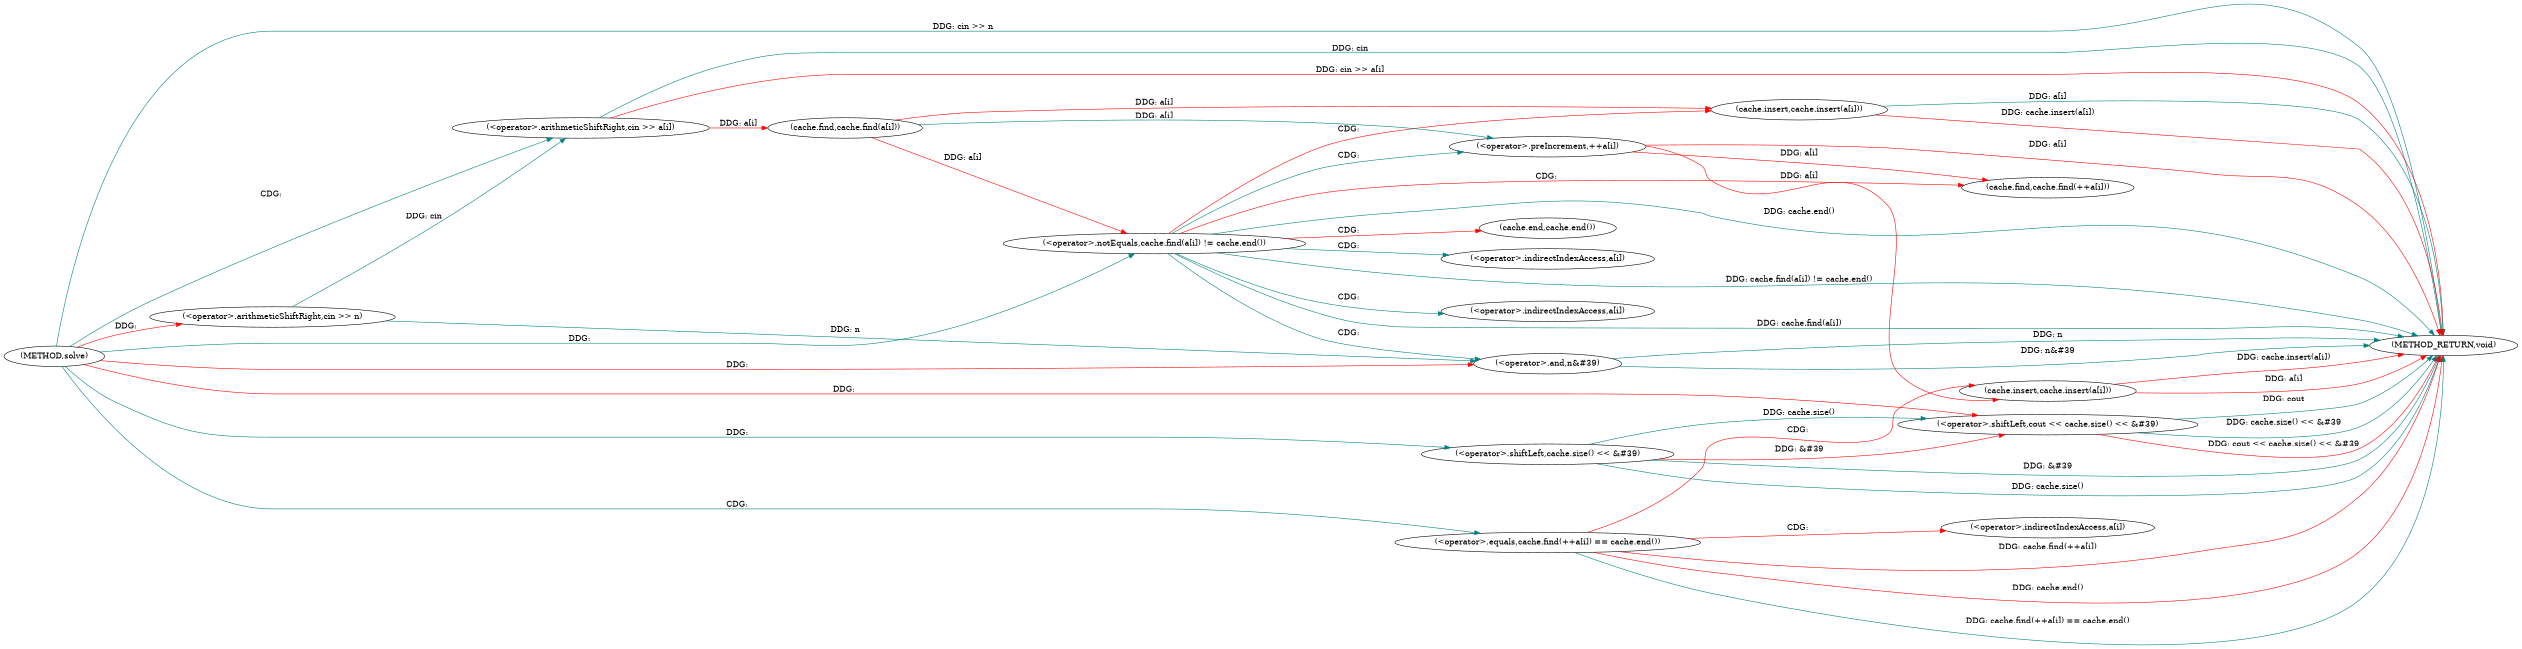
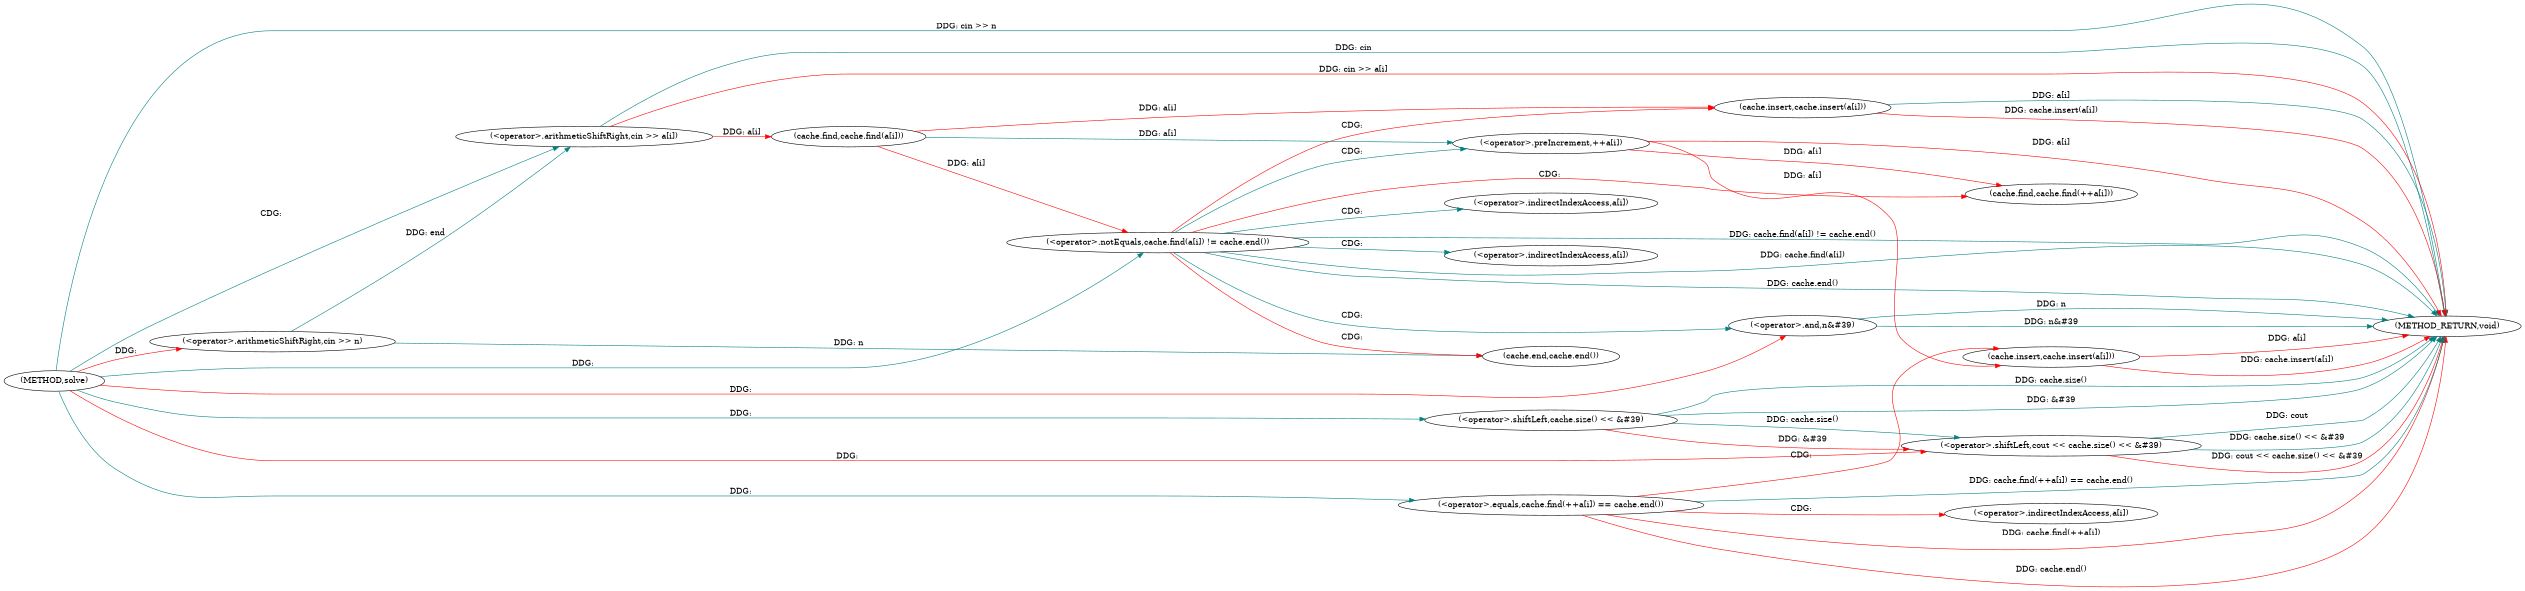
  digraph {
    rankdir=LR
    edge [color=teal]
    n1 [label="(METHOD,solve)"]
    n2 [label="(<operator>.arithmeticShiftRight,cin >> n)"]
    n3 [label="(<operator>.arithmeticShiftRight,cin >> a[i])"]
    n4 [label="(<operator>.shiftLeft,cout << cache.size() << &#39)"]
    n5 [label="(<operator>.and,n&#39)"]
    n6 [label="(<operator>.notEquals,cache.find(a[i]) != cache.end())"]
    n7 [label="(<operator>.shiftLeft,cache.size() << &#39)"]
    n8 [label="(<operator>.equals,cache.find(++a[i]) == cache.end())"]
    n9 [label="(METHOD_RETURN,void)"]
    n10 [label="(cache.find,cache.find(a[i]))"]
    n11 [label="(cache.insert,cache.insert(a[i]))"]
    n12 [label="(cache.find,cache.find(++a[i]))"]
    n13 [label="(<operator>.preIncrement,++a[i])"]
    n14 [label="(<operator>.indirectIndexAccess,a[i])"]
    n15 [label="(cache.end,cache.end())"]
    n16 [label="(<operator>.indirectIndexAccess,a[i])"]
    n17 [label="(cache.insert,cache.insert(a[i]))"]
    n18 [label="(<operator>.indirectIndexAccess,a[i])"]
    n1 -> n2 [color=red label="DDG: "]
    n1 -> n3 [label="CDG: "]
    n1 -> n4 [color=red label="DDG: "]
    n1 -> n5 [color=red label="DDG: "]
    n1 -> n6 [label="DDG: "]
    n1 -> n7 [label="DDG: "]
-   n1 -> n8 [label="CDG: "]
+   n1 -> n8 [label="DDG: "]
    n1 -> n9 [label="DDG: cin >> n"]
-   n2 -> n3 [label="DDG: cin"]
-   n2 -> n5 [label="DDG: n"]
+   n2 -> n3 [label="DDG: end"]
+   n2 -> n15 [label="DDG: n"]
    n3 -> n9 [label="DDG: cin"]
    n3 -> n9 [color=red label="DDG: cin >> a[i]"]
    n3 -> n10 [color=red label="DDG: a[i]"]
    n4 -> n9 [label="DDG: cache.size() << &#39"]
    n4 -> n9 [color=red label="DDG: cout << cache.size() << &#39"]
    n4 -> n9 [label="DDG: cout"]
    n5 -> n9 [label="DDG: n"]
    n5 -> n9 [label="DDG: n&#39"]
    n6 -> n5 [label="CDG: "]
    n6 -> n9 [label="DDG: cache.find(a[i])"]
    n6 -> n9 [label="DDG: cache.end()"]
    n6 -> n9 [label="DDG: cache.find(a[i]) != cache.end()"]
    n6 -> n11 [color=red label="CDG: "]
    n6 -> n12 [color=red label="CDG: "]
    n6 -> n13 [label="CDG: "]
    n6 -> n14 [label="CDG: "]
    n6 -> n15 [color=red label="CDG: "]
    n6 -> n16 [label="CDG: "]
    n7 -> n4 [label="DDG: cache.size()"]
    n7 -> n4 [color=red label="DDG: &#39"]
    n7 -> n9 [label="DDG: cache.size()"]
    n7 -> n9 [label="DDG: &#39"]
    n8 -> n9 [color=red label="DDG: cache.find(++a[i])"]
    n8 -> n9 [color=red label="DDG: cache.end()"]
    n8 -> n9 [label="DDG: cache.find(++a[i]) == cache.end()"]
    n8 -> n17 [color=red label="CDG: "]
    n8 -> n18 [color=red label="CDG: "]
    n10 -> n6 [color=red label="DDG: a[i]"]
    n10 -> n11 [color=red label="DDG: a[i]"]
    n10 -> n13 [label="DDG: a[i]"]
    n11 -> n9 [label="DDG: a[i]"]
    n11 -> n9 [color=red label="DDG: cache.insert(a[i])"]
    n13 -> n9 [color=red label="DDG: a[i]"]
    n13 -> n12 [color=red label="DDG: a[i]"]
    n13 -> n17 [color=red label="DDG: a[i]"]
    n17 -> n9 [color=red label="DDG: a[i]"]
    n17 -> n9 [color=red label="DDG: cache.insert(a[i])"]
  }
